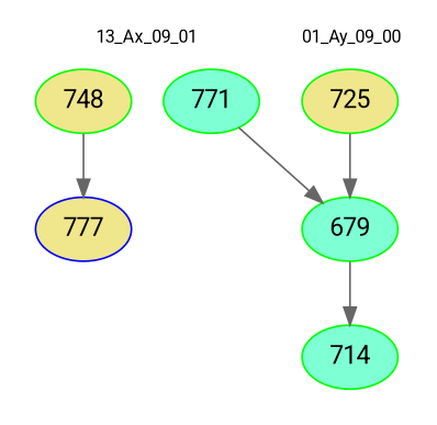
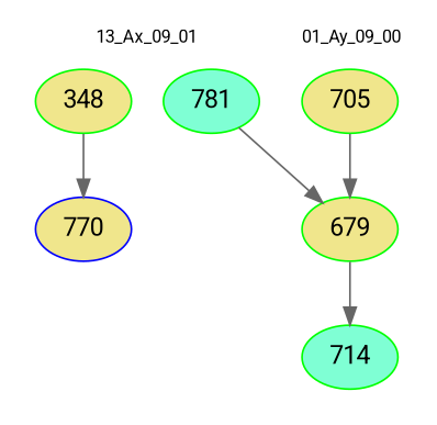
  digraph {
    fontname=Roboto
    node [color=green fillcolor=khaki fontname=Roboto style=filled]
    edge [color=gray40 fontname=Roboto]
-   n1 [fillcolor=aquamarine label=771]
-   n2 [label=748]
-   n3 [color=blue label=777]
-   n4 [label=725]
-   n5 [fillcolor=aquamarine label=679]
+   n1 [fillcolor=aquamarine label=781]
+   n2 [label=348]
+   n3 [color=blue label=770]
+   n4 [label=705]
+   n5 [label=679]
    n6 [fillcolor=aquamarine label=714]
    subgraph cluster_1 {
      color=white
      fontsize=10
      label="13_Ax_09_01"
      n1
      n2
      n3
    }
    subgraph cluster_2 {
      color=white
      fontsize=10
      label="01_Ay_09_00"
      n4
      n5
      n6
    }
    n1 -> n5
    n2 -> n3
    n4 -> n5
    n5 -> n6
  }
